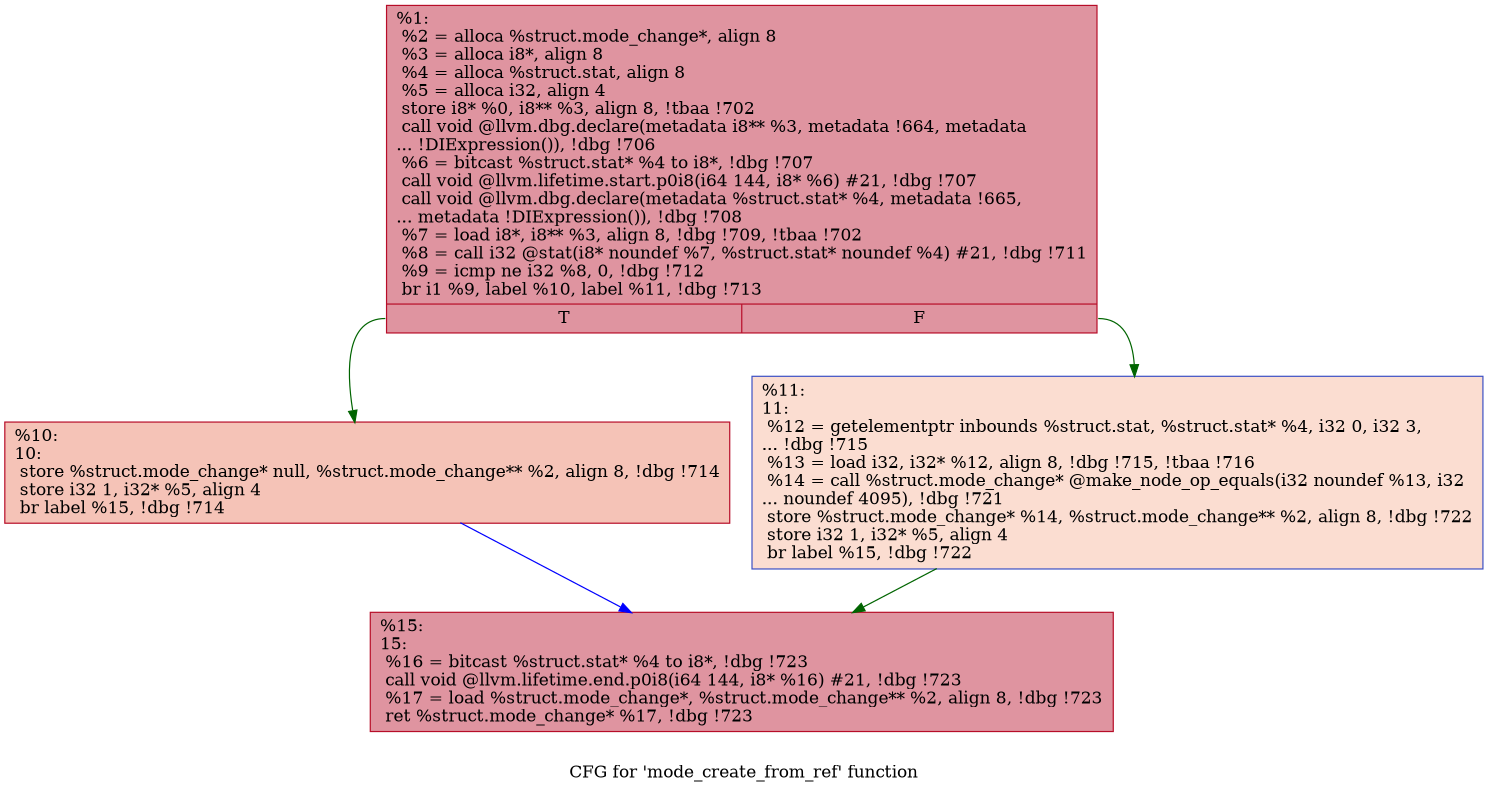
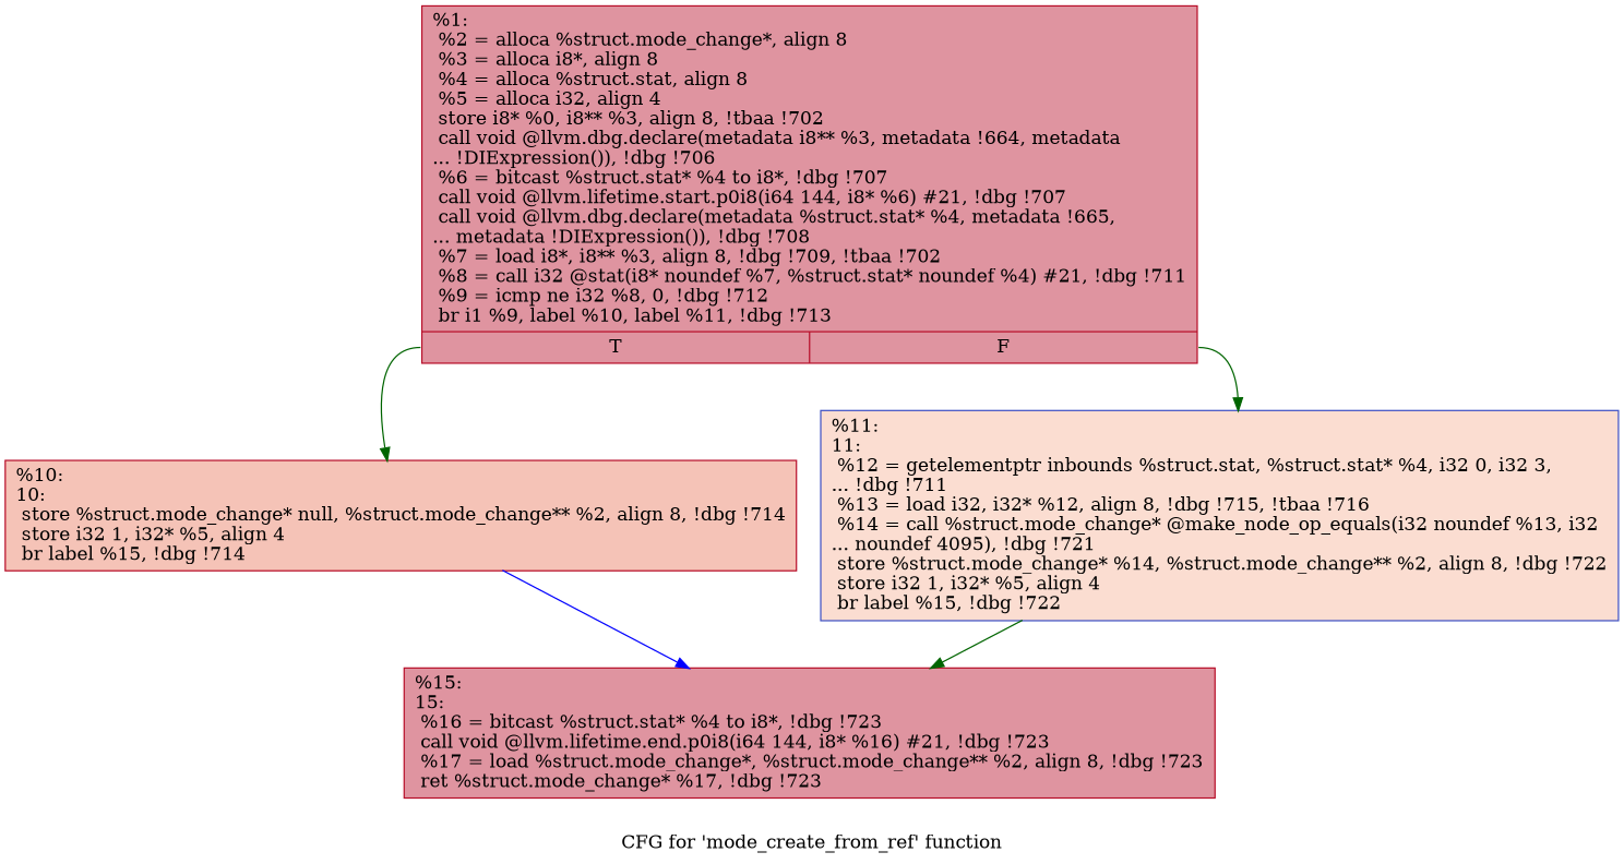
  digraph {
    label="CFG for 'mode_create_from_ref' function"
    node [color="#b70d28ff" fillcolor="#b70d2870" shape=record style=filled]
    edge [color=darkgreen]
    n1 [label="{%1:\l  %2 = alloca %struct.mode_change*, align 8\l  %3 = alloca i8*, align 8\l  %4 = alloca %struct.stat, align 8\l  %5 = alloca i32, align 4\l  store i8* %0, i8** %3, align 8, !tbaa !702\l  call void @llvm.dbg.declare(metadata i8** %3, metadata !664, metadata\l... !DIExpression()), !dbg !706\l  %6 = bitcast %struct.stat* %4 to i8*, !dbg !707\l  call void @llvm.lifetime.start.p0i8(i64 144, i8* %6) #21, !dbg !707\l  call void @llvm.dbg.declare(metadata %struct.stat* %4, metadata !665,\l... metadata !DIExpression()), !dbg !708\l  %7 = load i8*, i8** %3, align 8, !dbg !709, !tbaa !702\l  %8 = call i32 @stat(i8* noundef %7, %struct.stat* noundef %4) #21, !dbg !711\l  %9 = icmp ne i32 %8, 0, !dbg !712\l  br i1 %9, label %10, label %11, !dbg !713\l|{<s0>T|<s1>F}}"]
    n2 [fillcolor="#e8765c70" label="{%10:\l10:                                               \l  store %struct.mode_change* null, %struct.mode_change** %2, align 8, !dbg !714\l  store i32 1, i32* %5, align 4\l  br label %15, !dbg !714\l}"]
-   n3 [color="#3d50c3ff" fillcolor="#f7b39670" label="{%11:\l11:                                               \l  %12 = getelementptr inbounds %struct.stat, %struct.stat* %4, i32 0, i32 3,\l... !dbg !715\l  %13 = load i32, i32* %12, align 8, !dbg !715, !tbaa !716\l  %14 = call %struct.mode_change* @make_node_op_equals(i32 noundef %13, i32\l... noundef 4095), !dbg !721\l  store %struct.mode_change* %14, %struct.mode_change** %2, align 8, !dbg !722\l  store i32 1, i32* %5, align 4\l  br label %15, !dbg !722\l}"]
+   n3 [color="#3d50c3ff" fillcolor="#f7b39670" label="{%11:\l11:                                               \l  %12 = getelementptr inbounds %struct.stat, %struct.stat* %4, i32 0, i32 3,\l... !dbg !711\l  %13 = load i32, i32* %12, align 8, !dbg !715, !tbaa !716\l  %14 = call %struct.mode_change* @make_node_op_equals(i32 noundef %13, i32\l... noundef 4095), !dbg !721\l  store %struct.mode_change* %14, %struct.mode_change** %2, align 8, !dbg !722\l  store i32 1, i32* %5, align 4\l  br label %15, !dbg !722\l}"]
    n4 [label="{%15:\l15:                                               \l  %16 = bitcast %struct.stat* %4 to i8*, !dbg !723\l  call void @llvm.lifetime.end.p0i8(i64 144, i8* %16) #21, !dbg !723\l  %17 = load %struct.mode_change*, %struct.mode_change** %2, align 8, !dbg !723\l  ret %struct.mode_change* %17, !dbg !723\l}"]
    n1 -> n2 [tailport=s0]
    n1 -> n3 [tailport=s1]
    n2 -> n4 [color=blue]
    n3 -> n4
  }
